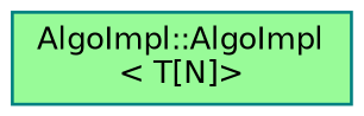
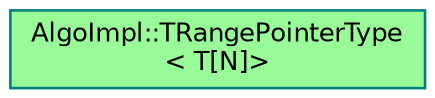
  digraph {
    rankdir=LR
-   n1 [color=teal fillcolor=palegreen fontname=Helvetica fontsize=10 height=0.2 label="AlgoImpl::AlgoImpl\l\< T[N]\>" shape=box style=filled width=0.4]
+   n1 [color=teal fillcolor=palegreen fontname=Helvetica fontsize=10 height=0.2 label="AlgoImpl::TRangePointerType\l\< T[N]\>" shape=box style=filled width=0.4]
  }
